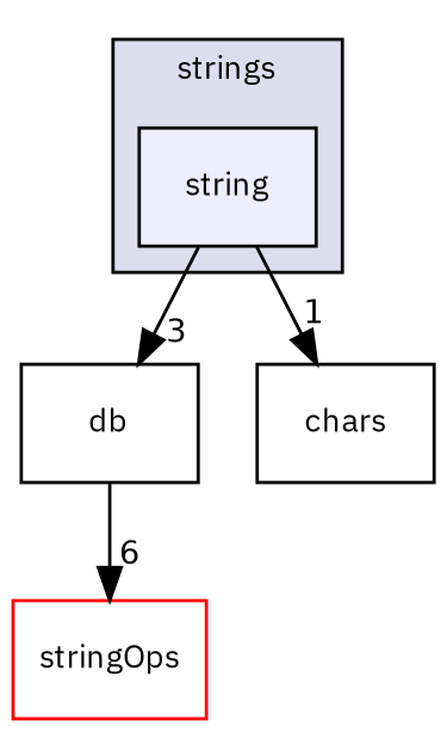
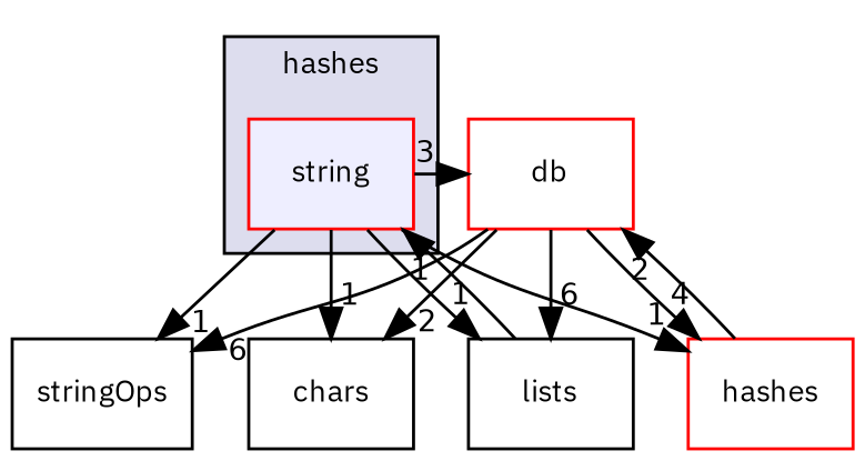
  digraph {
    compound=true
    fontname="IBM Plex Sans"
    node [fontname="IBM Plex Sans" fontsize=10 shape=box]
    edge [fontname="IBM Plex Sans" headlabel=1 labeldistance=1.5 labelfontname=Helvetica labelfontsize=10]
-   n1 [fillcolor="#eeeeff" label=string pencolor=black style=filled]
-   n2 [label=stringOps color=red]
-   n4 [color=black label=db]
+   n1 [fillcolor="#eeeeff" label=string pencolor=black style=filled color=red]
+   n2 [label=stringOps]
+   n3 [label=lists]
+   n4 [color=red label=db]
    n5 [color=black label=chars]
+   n6 [color=red label=hashes]
    subgraph cluster_1 {
      bgcolor="#ddddee"
      fontsize=10
-     label=strings
+     label=hashes
      pencolor=black
      n1
    }
+   n1 -> n2
+   n1 -> n3
    n1 -> n4 [headlabel=3]
    n1 -> n5
+   n1 -> n6
+   n3 -> n1
    n4 -> n2 [headlabel=6]
+   n4 -> n3 [headlabel=6]
+   n4 -> n5 [headlabel=2]
+   n4 -> n6 [headlabel=4]
+   n6 -> n4 [headlabel=2]
  }
